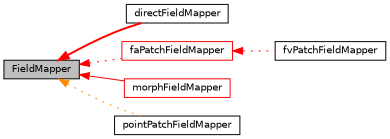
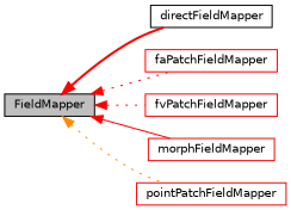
  digraph {
    rankdir=LR
    node [color=red fontname=Helvetica fontsize=10 shape=record]
    edge [color=red dir=back fontname=Helvetica fontsize=10 labelfontname=Helvetica labelfontsize=10 style=dotted]
    n1 [color=black fillcolor=grey75 fontcolor=black height=0.2 label=FieldMapper style=filled width=0.4]
    n2 [color=black height=0.2 label=directFieldMapper width=0.4]
    n3 [height=0.2 label=faPatchFieldMapper width=0.4]
-   n4 [color=black height=0.2 label=fvPatchFieldMapper width=0.4]
+   n4 [height=0.2 label=fvPatchFieldMapper width=0.4]
    n5 [height=0.2 label=morphFieldMapper width=0.4]
-   n6 [color=black height=0.2 label=pointPatchFieldMapper width=0.4]
+   n6 [height=0.2 label=pointPatchFieldMapper width=0.4]
    n1 -> n2 [style=bold]
    n1 -> n3
-   n3 -> n4
+   n1 -> n4
    n1 -> n5 [style=solid]
    n1 -> n6 [color=darkorange]
  }
